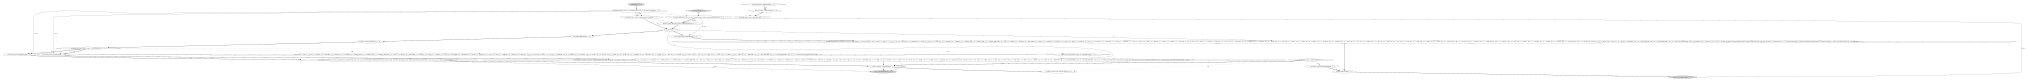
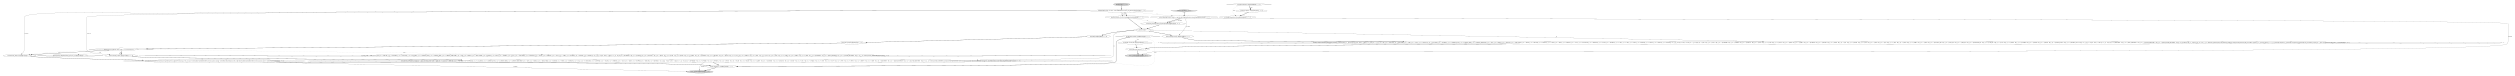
  digraph {
    fontname="Open Sans"
    node [fillcolor=white fontname="Open Sans" shape=ellipse style=filled]
    edge [fontname="Open Sans" style=bold]
    n1 [label="enterRule(_localctx,86,RULE_functionTemplate)@@@4@@@['0', '0', '1']"]
    n2 [label="int _la@@@5@@@['1', '1', '1']"]
    n3 [label="{setState(730)functionName()setState(731)match(T__0)setState(743)_la = _input.LA(1)if ((((_la) & ~0x3f) == 0 && ((1L << _la) & ((1L << T__0) | (1L << ALL) | (1L << ANALYZE) | (1L << ANALYZED) | (1L << CASE) | (1L << CAST) | (1L << CATALOGS) | (1L << COLUMNS) | (1L << CONVERT) | (1L << CURRENT_DATE) | (1L << CURRENT_TIME) | (1L << CURRENT_TIMESTAMP) | (1L << DAY) | (1L << DEBUG) | (1L << DISTINCT) | (1L << EXECUTABLE) | (1L << EXISTS) | (1L << EXPLAIN) | (1L << EXTRACT) | (1L << FALSE) | (1L << FIRST) | (1L << FORMAT) | (1L << FULL) | (1L << FUNCTIONS) | (1L << GRAPHVIZ) | (1L << HOUR) | (1L << INTERVAL) | (1L << LAST) | (1L << LEFT) | (1L << LIMIT) | (1L << MAPPED) | (1L << MATCH) | (1L << MINUTE) | (1L << MONTH))) != 0) || ((((_la - 66)) & ~0x3f) == 0 && ((1L << (_la - 66)) & ((1L << (NOT - 66)) | (1L << (NULL - 66)) | (1L << (OPTIMIZED - 66)) | (1L << (PARSED - 66)) | (1L << (PHYSICAL - 66)) | (1L << (PIVOT - 66)) | (1L << (PLAN - 66)) | (1L << (RIGHT - 66)) | (1L << (RLIKE - 66)) | (1L << (QUERY - 66)) | (1L << (SCHEMAS - 66)) | (1L << (SECOND - 66)) | (1L << (SHOW - 66)) | (1L << (SYS - 66)) | (1L << (TABLES - 66)) | (1L << (TEXT - 66)) | (1L << (TRUE - 66)) | (1L << (TOP - 66)) | (1L << (TYPE - 66)) | (1L << (TYPES - 66)) | (1L << (VERIFY - 66)) | (1L << (YEAR - 66)) | (1L << (FUNCTION_ESC - 66)) | (1L << (DATE_ESC - 66)) | (1L << (TIME_ESC - 66)) | (1L << (TIMESTAMP_ESC - 66)) | (1L << (GUID_ESC - 66)) | (1L << (PLUS - 66)) | (1L << (MINUS - 66)) | (1L << (ASTERISK - 66)) | (1L << (PARAM - 66)) | (1L << (STRING - 66)) | (1L << (INTEGER_VALUE - 66)) | (1L << (DECIMAL_VALUE - 66)))) != 0) || ((((_la - 130)) & ~0x3f) == 0 && ((1L << (_la - 130)) & ((1L << (IDENTIFIER - 130)) | (1L << (DIGIT_IDENTIFIER - 130)) | (1L << (QUOTED_IDENTIFIER - 130)) | (1L << (BACKQUOTED_IDENTIFIER - 130)))) != 0)) {{setState(733)_la = _input.LA(1)if (_la == ALL || _la == DISTINCT) {{setState(732)setQuantifier()}}setState(735)expression()setState(740)_errHandler.sync(this)_la = _input.LA(1)while (_la == T__2) {{{setState(736)match(T__2)setState(737)expression()}}setState(742)_errHandler.sync(this)_la = _input.LA(1)}}}setState(745)match(T__1)}@@@8@@@['0', '0', '1']"]
    n4 [label="setState(827)@@@7@@@['1', '1', '0']"]
    n5 [label="{setState(818)_errHandler.sync(this)_la = _input.LA(1)if ((((_la) & ~0x3f) == 0 && ((1L << _la) & ((1L << ANALYZE) | (1L << ANALYZED) | (1L << CATALOGS) | (1L << COLUMNS) | (1L << CURRENT_DATE) | (1L << CURRENT_TIME) | (1L << CURRENT_TIMESTAMP) | (1L << DAY) | (1L << DEBUG) | (1L << EXECUTABLE) | (1L << EXPLAIN) | (1L << FIRST) | (1L << FORMAT) | (1L << FULL) | (1L << FUNCTIONS) | (1L << GRAPHVIZ) | (1L << HOUR) | (1L << INTERVAL) | (1L << LAST) | (1L << LIMIT) | (1L << MAPPED) | (1L << MINUTE) | (1L << MONTH))) != 0) || ((((_la - 70)) & ~0x3f) == 0 && ((1L << (_la - 70)) & ((1L << (OPTIMIZED - 70)) | (1L << (PARSED - 70)) | (1L << (PHYSICAL - 70)) | (1L << (PIVOT - 70)) | (1L << (PLAN - 70)) | (1L << (RLIKE - 70)) | (1L << (QUERY - 70)) | (1L << (SCHEMAS - 70)) | (1L << (SECOND - 70)) | (1L << (SHOW - 70)) | (1L << (SYS - 70)) | (1L << (TABLES - 70)) | (1L << (TEXT - 70)) | (1L << (TOP - 70)) | (1L << (TYPE - 70)) | (1L << (TYPES - 70)) | (1L << (VERIFY - 70)) | (1L << (YEAR - 70)) | (1L << (IDENTIFIER - 70)) | (1L << (DIGIT_IDENTIFIER - 70)) | (1L << (QUOTED_IDENTIFIER - 70)))) != 0) || _la == BACKQUOTED_IDENTIFIER) {{setState(815)((TableIdentifierContext)_localctx).catalog = identifier()setState(816)match(T__3)}}setState(820)match(TABLE_IDENTIFIER)}@@@11@@@['1', '1', '0']"]
    n6 [label="enterOuterAlt(_localctx,1)@@@7@@@['0', '0', '1']"]
    n7 [fillcolor=lightgray label="functionTemplate['0', '0', '1']" shape=diamond]
    n8 [label="FunctionTemplateContext _localctx = new FunctionTemplateContext(_ctx,getState())@@@3@@@['0', '0', '1']"]
    n9 [fillcolor=lightgray label="return _localctx@@@57@@@['0', '0', '1']"]
    n10 [label="{exitRule()}@@@54@@@['0', '0', '1']"]
    n11 [label="_errHandler.sync(this)@@@8@@@['1', '1', '0']"]
    n12 [label="_localctx.exception = re@@@50@@@['1', '1', '1']"]
    n13 [fillcolor=lightgray label="return _localctx@@@54@@@['1', '1', '0']"]
    n14 [label="{setState(824)_errHandler.sync(this)switch (getInterpreter().adaptivePredict(_input,109,_ctx)) {case 1:{setState(821)((TableIdentifierContext)_localctx).catalog = identifier()setState(822)match(T__3)}breaksetState(826)((TableIdentifierContext)_localctx).name = identifier()}@@@28@@@['1', '1', '0']"]
-   n15 [label="_errHandler.reportError(this,re)@@@51@@@['0', '0', '1']"]
    n16 [label="enterOuterAlt(_localctx,2)@@@27@@@['1', '1', '0']"]
    n17 [label="getInterpreter().adaptivePredict(_input,110,_ctx)@@@9@@@['1', '1', '0']" shape=diamond]
    n18 [fillcolor=lightgray label="tableIdentifier['1', '0', '0']"]
    n19 [label="TableIdentifierContext _localctx = new TableIdentifierContext(_ctx,getState())@@@3@@@['1', '1', '0']"]
    n20 [label="enterOuterAlt(_localctx,1)@@@10@@@['1', '1', '0']"]
    n21 [label="enterRule(_localctx,106,RULE_tableIdentifier)@@@4@@@['1', '1', '0']"]
    n22 [label="RecognitionException re@@@46@@@['1', '1', '0']" shape=diamond]
    n23 [label="_errHandler.reportError(this,re)@@@48@@@['1', '1', '0']"]
    n24 [label="_localctx.exception = re@@@47@@@['1', '1', '0']"]
    n25 [label="_errHandler.recover(this,re)@@@52@@@['0', '0', '1']"]
    n26 [label="(((_la) & ~0x3f) == 0 && ((1L << _la) & ((1L << ANALYZE) | (1L << ANALYZED) | (1L << CATALOGS) | (1L << COLUMNS) | (1L << CURRENT_DATE) | (1L << CURRENT_TIME) | (1L << CURRENT_TIMESTAMP) | (1L << DAY) | (1L << DEBUG) | (1L << EXECUTABLE) | (1L << EXPLAIN) | (1L << FIRST) | (1L << FORMAT) | (1L << FULL) | (1L << FUNCTIONS) | (1L << GRAPHVIZ) | (1L << HOUR) | (1L << INTERVAL) | (1L << LAST) | (1L << LIMIT) | (1L << MAPPED) | (1L << MINUTE) | (1L << MONTH))) != 0) || ((((_la - 70)) & ~0x3f) == 0 && ((1L << (_la - 70)) & ((1L << (OPTIMIZED - 70)) | (1L << (PARSED - 70)) | (1L << (PHYSICAL - 70)) | (1L << (PIVOT - 70)) | (1L << (PLAN - 70)) | (1L << (RLIKE - 70)) | (1L << (QUERY - 70)) | (1L << (SCHEMAS - 70)) | (1L << (SECOND - 70)) | (1L << (SHOW - 70)) | (1L << (SYS - 70)) | (1L << (TABLES - 70)) | (1L << (TEXT - 70)) | (1L << (TOP - 70)) | (1L << (TYPE - 70)) | (1L << (TYPES - 70)) | (1L << (VERIFY - 70)) | (1L << (YEAR - 70)) | (1L << (IDENTIFIER - 70)) | (1L << (DIGIT_IDENTIFIER - 70)) | (1L << (QUOTED_IDENTIFIER - 70)))) != 0) || _la == BACKQUOTED_IDENTIFIER@@@15@@@['1', '1', '0']" shape=diamond]
    n27 [label="getInterpreter().adaptivePredict(_input,109,_ctx)@@@31@@@['1', '1', '0']" shape=diamond]
    n28 [label="RecognitionException re@@@49@@@['0', '0', '1']" shape=diamond]
    n1 -> n2
    n2 -> n3 [label=_la style=solid]
    n2 -> n4
    n2 -> n5 [label=_la style=solid]
    n2 -> n6
    n3 -> n10
    n4 -> n11
    n5 -> n12
    n5 -> n13 [label=_localctx style=solid]
    n6 -> n3
    n7 -> n8
    n8 -> n1
    n8 -> n1 [label=_localctx style=solid]
    n8 -> n6 [label=_localctx style=solid]
    n8 -> n9 [label=_localctx style=solid]
    n10 -> n9
    n11 -> n17
    n12 -> n13
-   n12 -> n15
    n14 -> n12
    n14 -> n13 [label=_localctx style=solid]
    n16 -> n14
    n17 -> n16
    n17 -> n16 [label=true style=dotted]
    n17 -> n20 [label=true style=dotted]
    n17 -> n20
    n17 -> n26 [label=true style=dotted]
    n17 -> n27 [label=true style=dotted]
    n18 -> n19
    n19 -> n8 [label=0 style=dashed]
    n19 -> n16 [label=_localctx style=solid]
    n19 -> n20 [label=_localctx style=solid]
    n19 -> n21
    n19 -> n21 [label=_localctx style=solid]
    n20 -> n5
    n21 -> n1 [label=0 style=dashed]
    n21 -> n2
    n22 -> n23 [label=true style=dotted]
    n22 -> n24
    n22 -> n24 [label=true style=dotted]
    n24 -> n23
    n25 -> n10
    n28 -> n12 [label=true style=dotted]
    n28 -> n12
-   n28 -> n15 [label=true style=dotted]
    n28 -> n25 [label=true style=dotted]
  }
